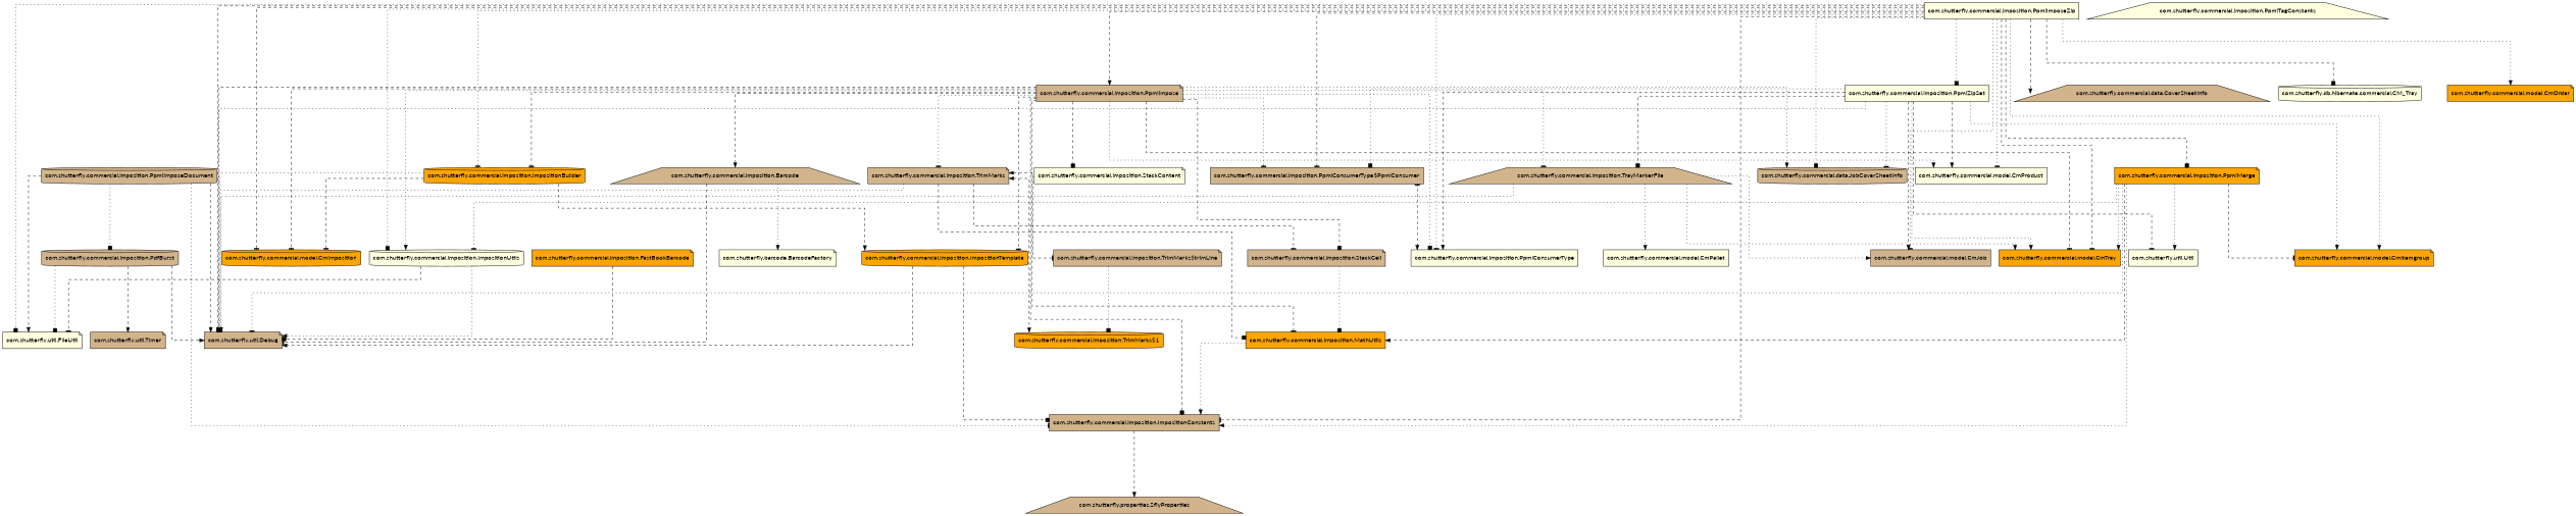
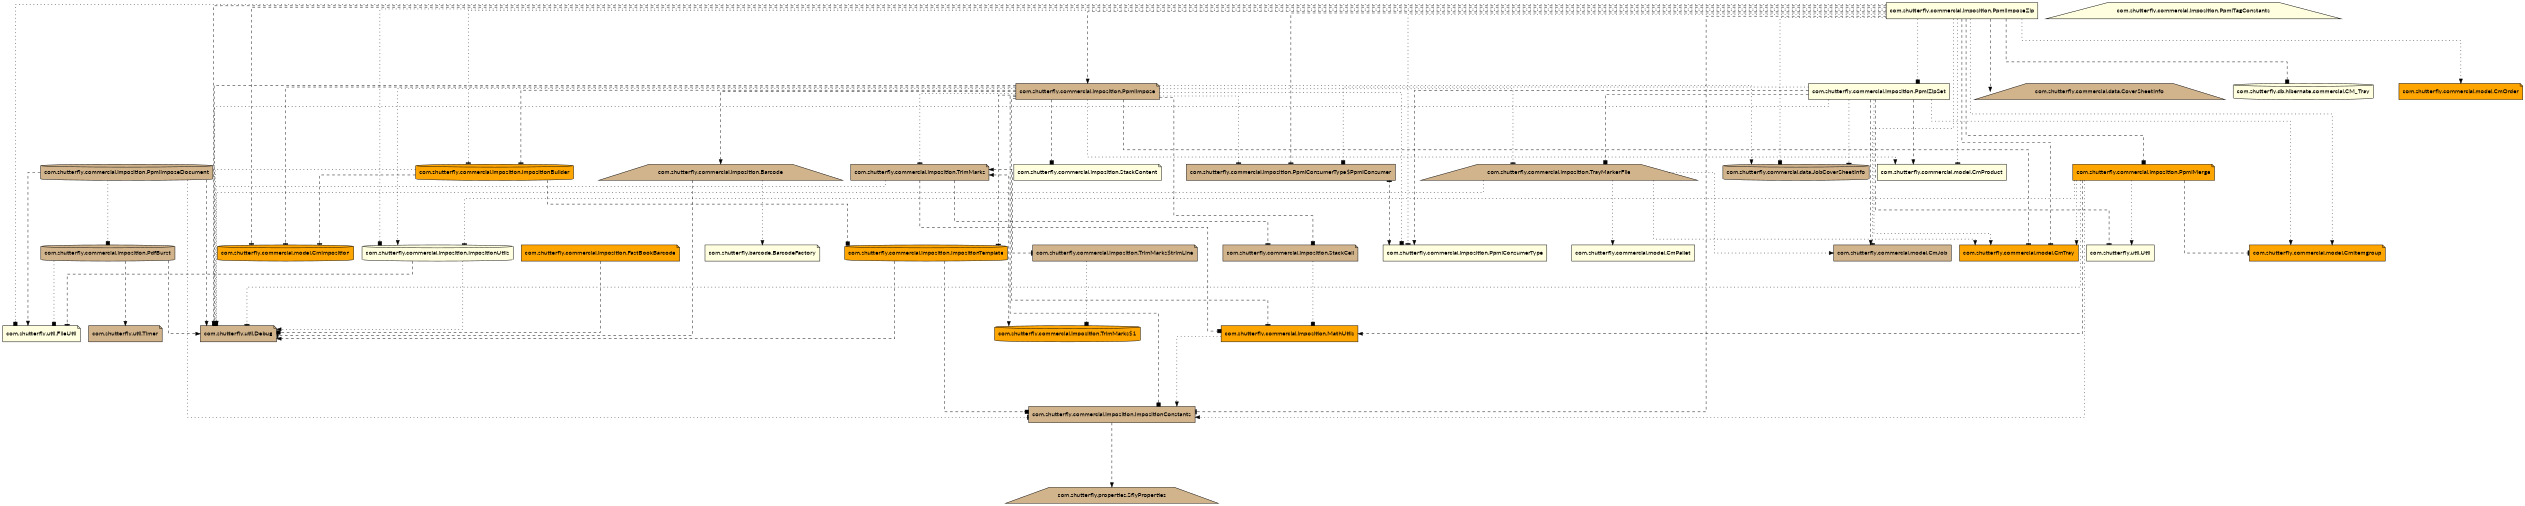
  digraph {
    concentrate=true
    fontname=Lato
    rankdir=TB
    ranksep=2.0
    splines=ortho
    node [fillcolor=tan fontname=Lato shape=note style=filled]
    edge [arrowhead=normal fontname=Lato style=dashed]
    "com.shutterfly.commercial.imposition.Barcode" [shape=trapezium]
    "com.shutterfly.util.Debug"
    "com.shutterfly.barcode.BarcodeFactory" [fillcolor=lightyellow]
    "com.shutterfly.commercial.imposition.FastBookBarcode" [fillcolor=orange]
    "com.shutterfly.commercial.imposition.ImpositionBuilder" [fillcolor=orange shape=cylinder]
    "com.shutterfly.commercial.model.CmImposition" [fillcolor=orange shape=cylinder]
    "com.shutterfly.commercial.imposition.ImpositionTemplate" [fillcolor=orange shape=cylinder]
    "com.shutterfly.commercial.imposition.ImpositionConstants" [shape=box]
    "com.shutterfly.properties.SflyProperties" [shape=trapezium]
    "com.shutterfly.commercial.imposition.ImpositionUtils" [fillcolor=lightyellow shape=cylinder]
    "com.shutterfly.util.FileUtil" [fillcolor=lightyellow]
    "com.shutterfly.commercial.imposition.MathUtils" [fillcolor=orange shape=box]
    "com.shutterfly.commercial.imposition.PdfBurst" [shape=cylinder]
    "com.shutterfly.util.Timer"
    "com.shutterfly.commercial.imposition.PpmlConsumerType$PpmlConsumer" [shape=box]
    "com.shutterfly.commercial.imposition.PpmlConsumerType" [fillcolor=lightyellow shape=box]
    "com.shutterfly.commercial.imposition.PpmlImpose"
    "com.shutterfly.commercial.imposition.StackCell"
    "com.shutterfly.commercial.data.JobCoverSheetInfo" [shape=cylinder]
    "com.shutterfly.commercial.model.CmTray" [fillcolor=orange shape=box]
    "com.shutterfly.commercial.imposition.TrimMarks"
    "com.shutterfly.commercial.imposition.StackContent" [fillcolor=lightyellow]
    "com.shutterfly.commercial.imposition.TrayMarkerFile" [shape=trapezium]
    "com.shutterfly.commercial.model.CmProduct" [fillcolor=lightyellow shape=box]
    "com.shutterfly.commercial.imposition.TrimMarks$1" [fillcolor=orange shape=cylinder]
    "com.shutterfly.commercial.imposition.TrimMarks$trimLine"
    "com.shutterfly.commercial.model.CmJob" [shape=box]
    "com.shutterfly.commercial.model.CmPallet" [fillcolor=lightyellow shape=box]
    "com.shutterfly.commercial.model.CmItemgroup" [fillcolor=orange]
    "com.shutterfly.commercial.imposition.PpmlImposeDocument" [shape=cylinder]
    "com.shutterfly.commercial.imposition.PpmlImposeZip" [fillcolor=lightyellow shape=box]
    "com.shutterfly.commercial.data.CoverSheetInfo" [shape=trapezium]
    "com.shutterfly.db.hibernate.commercial.CM_Tray" [fillcolor=lightyellow shape=cylinder]
    "com.shutterfly.commercial.imposition.PpmlZipSet" [fillcolor=lightyellow shape=box]
    "com.shutterfly.commercial.imposition.PpmlMerge" [fillcolor=orange]
    "com.shutterfly.commercial.model.CmOrder" [fillcolor=orange]
    "com.shutterfly.util.Util" [fillcolor=lightyellow shape=box]
    "com.shutterfly.commercial.imposition.PpmlTagConstants" [fillcolor=lightyellow shape=trapezium]
    "com.shutterfly.commercial.imposition.Barcode" -> "com.shutterfly.util.Debug" [arrowhead=tee]
    "com.shutterfly.commercial.imposition.Barcode" -> "com.shutterfly.barcode.BarcodeFactory" [style=dotted]
    "com.shutterfly.commercial.imposition.FastBookBarcode" -> "com.shutterfly.util.Debug" [arrowhead=box]
    "com.shutterfly.commercial.imposition.ImpositionBuilder" -> "com.shutterfly.util.Debug" [style=dotted]
    "com.shutterfly.commercial.imposition.ImpositionBuilder" -> "com.shutterfly.commercial.model.CmImposition" [arrowhead=tee]
-   "com.shutterfly.commercial.imposition.ImpositionBuilder" -> "com.shutterfly.commercial.imposition.ImpositionTemplate"
+   "com.shutterfly.commercial.imposition.ImpositionBuilder" -> "com.shutterfly.commercial.imposition.ImpositionTemplate" [arrowhead=box]
    "com.shutterfly.commercial.imposition.ImpositionTemplate" -> "com.shutterfly.util.Debug"
    "com.shutterfly.commercial.imposition.ImpositionTemplate" -> "com.shutterfly.commercial.imposition.ImpositionConstants" [arrowhead=box]
    "com.shutterfly.commercial.imposition.ImpositionConstants" -> "com.shutterfly.properties.SflyProperties"
    "com.shutterfly.commercial.imposition.ImpositionUtils" -> "com.shutterfly.util.Debug" [style=dotted]
    "com.shutterfly.commercial.imposition.ImpositionUtils" -> "com.shutterfly.util.FileUtil" [arrowhead=tee]
    "com.shutterfly.commercial.imposition.MathUtils" -> "com.shutterfly.commercial.imposition.ImpositionConstants" [style=dotted]
    "com.shutterfly.commercial.imposition.PdfBurst" -> "com.shutterfly.util.Debug"
    "com.shutterfly.commercial.imposition.PdfBurst" -> "com.shutterfly.util.FileUtil" [arrowhead=box style=dotted]
    "com.shutterfly.commercial.imposition.PdfBurst" -> "com.shutterfly.util.Timer"
    "com.shutterfly.commercial.imposition.PpmlConsumerType$PpmlConsumer" -> "com.shutterfly.commercial.imposition.PpmlConsumerType" [arrowhead=tee]
    "com.shutterfly.commercial.imposition.PpmlConsumerType" -> "com.shutterfly.commercial.imposition.PpmlConsumerType$PpmlConsumer" [arrowhead="" style=""]
    "com.shutterfly.commercial.imposition.PpmlImpose" -> "com.shutterfly.commercial.imposition.Barcode"
    "com.shutterfly.commercial.imposition.PpmlImpose" -> "com.shutterfly.util.Debug" [arrowhead=box]
    "com.shutterfly.commercial.imposition.PpmlImpose" -> "com.shutterfly.commercial.imposition.ImpositionBuilder" [arrowhead=tee]
    "com.shutterfly.commercial.imposition.PpmlImpose" -> "com.shutterfly.commercial.model.CmImposition" [arrowhead=tee]
    "com.shutterfly.commercial.imposition.PpmlImpose" -> "com.shutterfly.commercial.imposition.ImpositionTemplate" [arrowhead=tee]
    "com.shutterfly.commercial.imposition.PpmlImpose" -> "com.shutterfly.commercial.imposition.ImpositionConstants" [arrowhead=box]
    "com.shutterfly.commercial.imposition.PpmlImpose" -> "com.shutterfly.commercial.imposition.ImpositionUtils" [style=dotted]
    "com.shutterfly.commercial.imposition.PpmlImpose" -> "com.shutterfly.commercial.imposition.MathUtils" [arrowhead=tee]
    "com.shutterfly.commercial.imposition.PpmlImpose" -> "com.shutterfly.commercial.imposition.PpmlConsumerType$PpmlConsumer" [arrowhead=tee style=dotted]
    "com.shutterfly.commercial.imposition.PpmlImpose" -> "com.shutterfly.commercial.imposition.PpmlConsumerType" [arrowhead=box style=dotted]
    "com.shutterfly.commercial.imposition.PpmlImpose" -> "com.shutterfly.commercial.imposition.StackCell" [arrowhead=box]
    "com.shutterfly.commercial.imposition.PpmlImpose" -> "com.shutterfly.commercial.data.JobCoverSheetInfo" [style=dotted]
    "com.shutterfly.commercial.imposition.PpmlImpose" -> "com.shutterfly.commercial.model.CmTray" [arrowhead=tee]
    "com.shutterfly.commercial.imposition.PpmlImpose" -> "com.shutterfly.commercial.imposition.TrimMarks" [arrowhead=tee style=dotted]
    "com.shutterfly.commercial.imposition.PpmlImpose" -> "com.shutterfly.commercial.imposition.StackContent" [arrowhead=box]
    "com.shutterfly.commercial.imposition.PpmlImpose" -> "com.shutterfly.commercial.imposition.TrayMarkerFile" [arrowhead=tee style=dotted]
    "com.shutterfly.commercial.imposition.PpmlImpose" -> "com.shutterfly.commercial.model.CmProduct" [style=dotted]
    "com.shutterfly.commercial.imposition.StackCell" -> "com.shutterfly.commercial.imposition.MathUtils" [arrowhead=box style=dotted]
    "com.shutterfly.commercial.imposition.TrimMarks" -> "com.shutterfly.util.Debug" [arrowhead=box style=dotted]
    "com.shutterfly.commercial.imposition.TrimMarks" -> "com.shutterfly.commercial.imposition.MathUtils" [arrowhead=box]
    "com.shutterfly.commercial.imposition.TrimMarks" -> "com.shutterfly.commercial.imposition.StackCell" [arrowhead=tee]
    "com.shutterfly.commercial.imposition.TrimMarks" -> "com.shutterfly.commercial.imposition.TrimMarks$1"
    "com.shutterfly.commercial.imposition.TrimMarks" -> "com.shutterfly.commercial.imposition.TrimMarks$trimLine" [arrowhead=tee]
    "com.shutterfly.commercial.imposition.TrayMarkerFile" -> "com.shutterfly.util.Debug" [style=dotted]
    "com.shutterfly.commercial.imposition.TrayMarkerFile" -> "com.shutterfly.commercial.model.CmTray" [style=dotted]
    "com.shutterfly.commercial.imposition.TrayMarkerFile" -> "com.shutterfly.commercial.model.CmJob" [style=dotted]
    "com.shutterfly.commercial.imposition.TrayMarkerFile" -> "com.shutterfly.commercial.model.CmPallet" [style=dotted]
    "com.shutterfly.commercial.imposition.TrimMarks$1" -> "com.shutterfly.commercial.imposition.TrimMarks" [arrowhead="" style=""]
    "com.shutterfly.commercial.imposition.TrimMarks$trimLine" -> "com.shutterfly.commercial.imposition.TrimMarks" [arrowhead="" style=""]
    "com.shutterfly.commercial.imposition.TrimMarks$trimLine" -> "com.shutterfly.commercial.imposition.TrimMarks$1" [arrowhead=box style=dotted]
    "com.shutterfly.commercial.imposition.PpmlImposeDocument" -> "com.shutterfly.util.Debug"
    "com.shutterfly.commercial.imposition.PpmlImposeDocument" -> "com.shutterfly.commercial.imposition.ImpositionConstants" [arrowhead=tee style=dotted]
    "com.shutterfly.commercial.imposition.PpmlImposeDocument" -> "com.shutterfly.util.FileUtil"
    "com.shutterfly.commercial.imposition.PpmlImposeDocument" -> "com.shutterfly.commercial.imposition.PdfBurst" [arrowhead=box style=dotted]
    "com.shutterfly.commercial.imposition.PpmlImposeZip" -> "com.shutterfly.util.Debug"
    "com.shutterfly.commercial.imposition.PpmlImposeZip" -> "com.shutterfly.commercial.imposition.ImpositionBuilder" [arrowhead=tee style=dotted]
    "com.shutterfly.commercial.imposition.PpmlImposeZip" -> "com.shutterfly.commercial.model.CmImposition" [arrowhead=tee]
    "com.shutterfly.commercial.imposition.PpmlImposeZip" -> "com.shutterfly.commercial.imposition.ImpositionConstants" [arrowhead=tee]
    "com.shutterfly.commercial.imposition.PpmlImposeZip" -> "com.shutterfly.commercial.imposition.ImpositionUtils" [arrowhead=box style=dotted]
    "com.shutterfly.commercial.imposition.PpmlImposeZip" -> "com.shutterfly.util.FileUtil" [arrowhead=box style=dotted]
    "com.shutterfly.commercial.imposition.PpmlImposeZip" -> "com.shutterfly.commercial.imposition.PpmlConsumerType$PpmlConsumer" [arrowhead=tee]
    "com.shutterfly.commercial.imposition.PpmlImposeZip" -> "com.shutterfly.commercial.imposition.PpmlConsumerType" [arrowhead=tee style=dotted]
    "com.shutterfly.commercial.imposition.PpmlImposeZip" -> "com.shutterfly.commercial.imposition.PpmlImpose"
    "com.shutterfly.commercial.imposition.PpmlImposeZip" -> "com.shutterfly.commercial.data.JobCoverSheetInfo" [arrowhead=box style=dotted]
    "com.shutterfly.commercial.imposition.PpmlImposeZip" -> "com.shutterfly.commercial.model.CmTray" [arrowhead=tee]
    "com.shutterfly.commercial.imposition.PpmlImposeZip" -> "com.shutterfly.commercial.model.CmProduct" [arrowhead=tee style=dotted]
    "com.shutterfly.commercial.imposition.PpmlImposeZip" -> "com.shutterfly.commercial.model.CmJob" [arrowhead=tee style=dotted]
    "com.shutterfly.commercial.imposition.PpmlImposeZip" -> "com.shutterfly.commercial.model.CmItemgroup" [style=dotted]
    "com.shutterfly.commercial.imposition.PpmlImposeZip" -> "com.shutterfly.commercial.data.CoverSheetInfo"
    "com.shutterfly.commercial.imposition.PpmlImposeZip" -> "com.shutterfly.db.hibernate.commercial.CM_Tray" [arrowhead=box]
    "com.shutterfly.commercial.imposition.PpmlImposeZip" -> "com.shutterfly.commercial.imposition.PpmlZipSet" [arrowhead=box style=dotted]
    "com.shutterfly.commercial.imposition.PpmlImposeZip" -> "com.shutterfly.commercial.imposition.PpmlMerge" [arrowhead=box]
    "com.shutterfly.commercial.imposition.PpmlImposeZip" -> "com.shutterfly.commercial.model.CmOrder" [style=dotted]
    "com.shutterfly.commercial.imposition.PpmlZipSet" -> "com.shutterfly.util.Debug" [arrowhead=tee style=dotted]
    "com.shutterfly.commercial.imposition.PpmlZipSet" -> "com.shutterfly.commercial.imposition.PpmlConsumerType$PpmlConsumer" [arrowhead=box style=dotted]
    "com.shutterfly.commercial.imposition.PpmlZipSet" -> "com.shutterfly.commercial.imposition.PpmlConsumerType"
    "com.shutterfly.commercial.imposition.PpmlZipSet" -> "com.shutterfly.commercial.data.JobCoverSheetInfo" [arrowhead=tee style=dotted]
    "com.shutterfly.commercial.imposition.PpmlZipSet" -> "com.shutterfly.commercial.model.CmTray" [style=dotted]
    "com.shutterfly.commercial.imposition.PpmlZipSet" -> "com.shutterfly.commercial.imposition.TrayMarkerFile" [arrowhead=box]
    "com.shutterfly.commercial.imposition.PpmlZipSet" -> "com.shutterfly.commercial.model.CmProduct"
    "com.shutterfly.commercial.imposition.PpmlZipSet" -> "com.shutterfly.commercial.model.CmJob"
    "com.shutterfly.commercial.imposition.PpmlZipSet" -> "com.shutterfly.commercial.model.CmItemgroup" [style=dotted]
    "com.shutterfly.commercial.imposition.PpmlZipSet" -> "com.shutterfly.util.Util" [arrowhead=tee]
    "com.shutterfly.commercial.imposition.PpmlMerge" -> "com.shutterfly.util.Debug" [arrowhead=tee style=dotted]
    "com.shutterfly.commercial.imposition.PpmlMerge" -> "com.shutterfly.commercial.imposition.ImpositionConstants" [style=dotted]
    "com.shutterfly.commercial.imposition.PpmlMerge" -> "com.shutterfly.commercial.imposition.ImpositionUtils" [arrowhead=tee style=dotted]
    "com.shutterfly.commercial.imposition.PpmlMerge" -> "com.shutterfly.commercial.imposition.MathUtils"
    "com.shutterfly.commercial.imposition.PpmlMerge" -> "com.shutterfly.commercial.model.CmTray" [style=dotted]
    "com.shutterfly.commercial.imposition.PpmlMerge" -> "com.shutterfly.commercial.model.CmItemgroup" [arrowhead=tee]
    "com.shutterfly.commercial.imposition.PpmlMerge" -> "com.shutterfly.util.Util" [style=dotted]
  }
